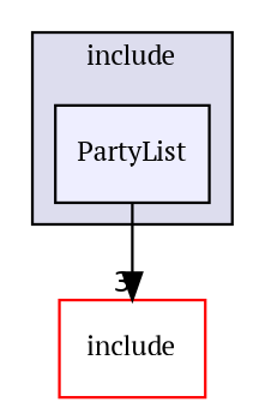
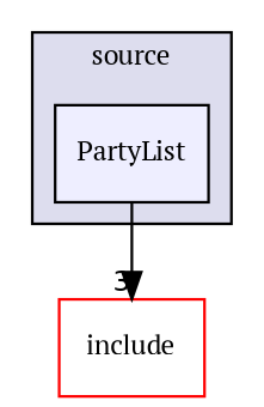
  digraph {
    compound=true
    fontname="PT Serif"
    node [fontname="PT Serif" fontsize=10 shape=box style=filled]
    n1 [fillcolor="#eeeeff" label=PartyList pencolor=black]
    n2 [color=red fillcolor=white label=include]
    subgraph cluster_1 {
      bgcolor="#ddddee"
      fontsize=10
-     label=include
+     label=source
      pencolor=black
      n1
    }
    n1 -> n2 [headlabel=3 labeldistance=1.5 labelfontname=Helvetica labelfontsize=10 fontname="PT Serif"]
  }
